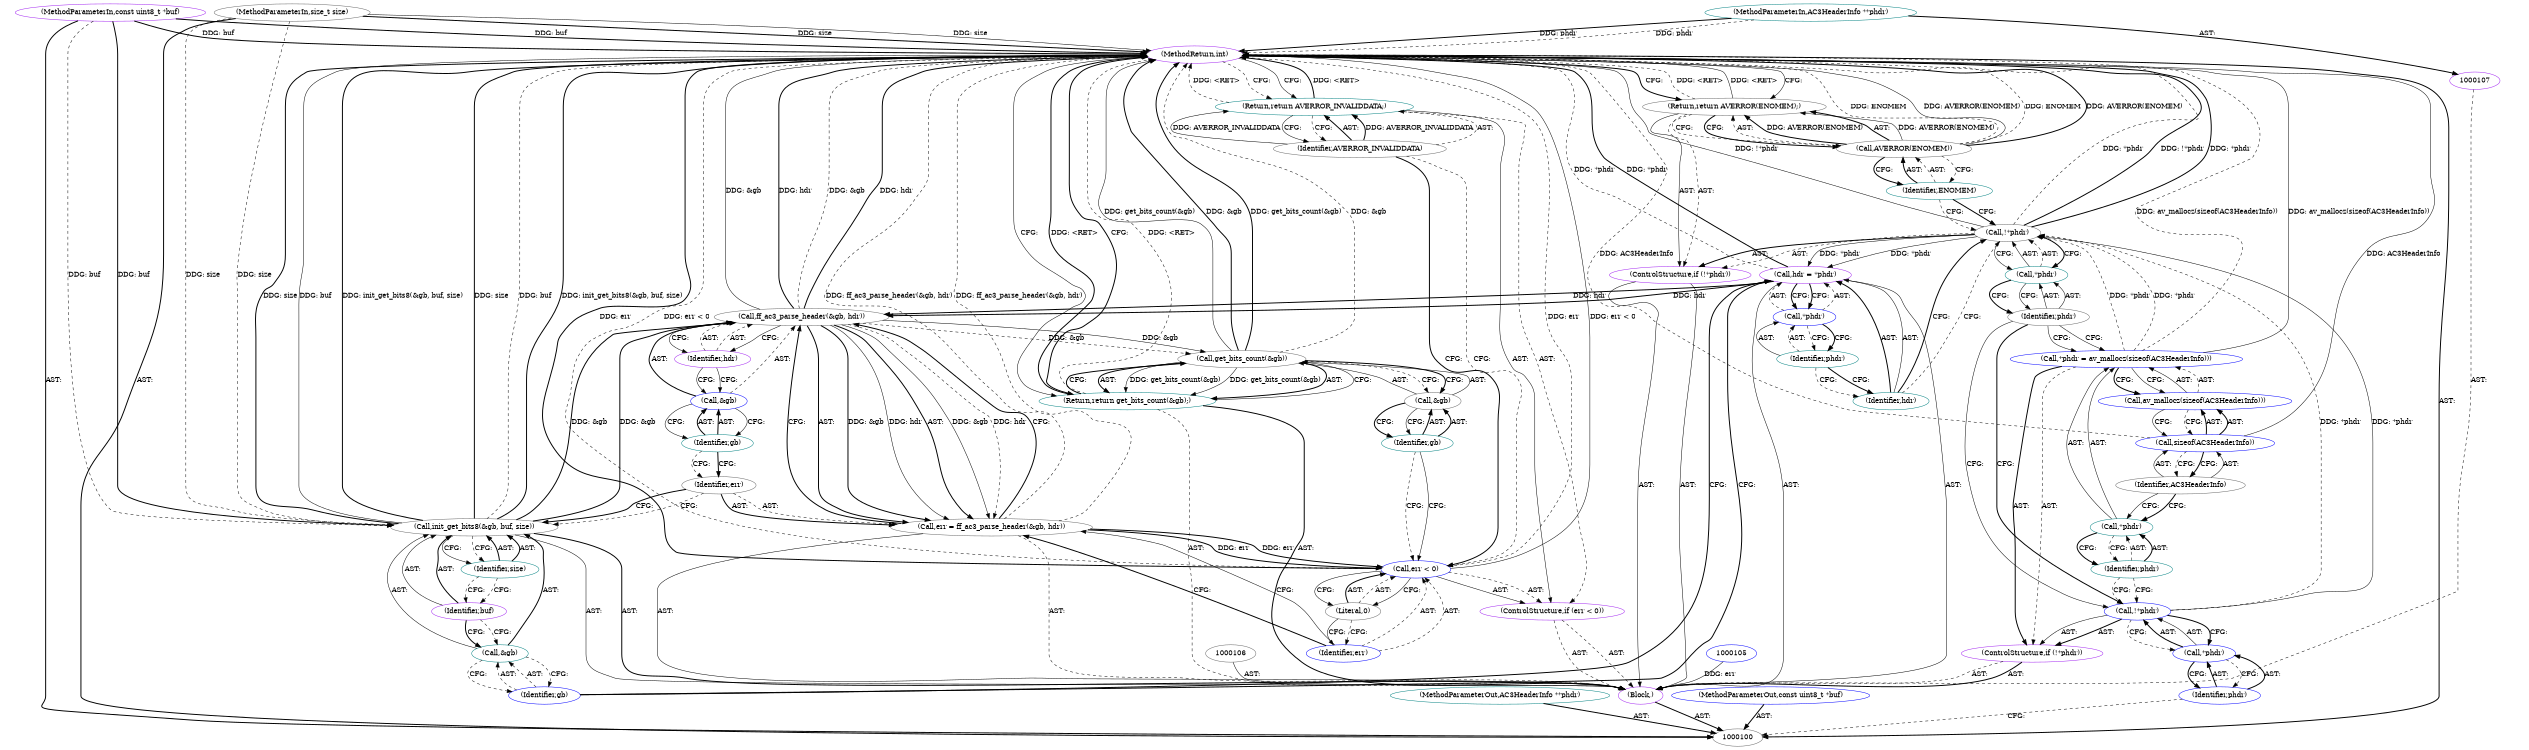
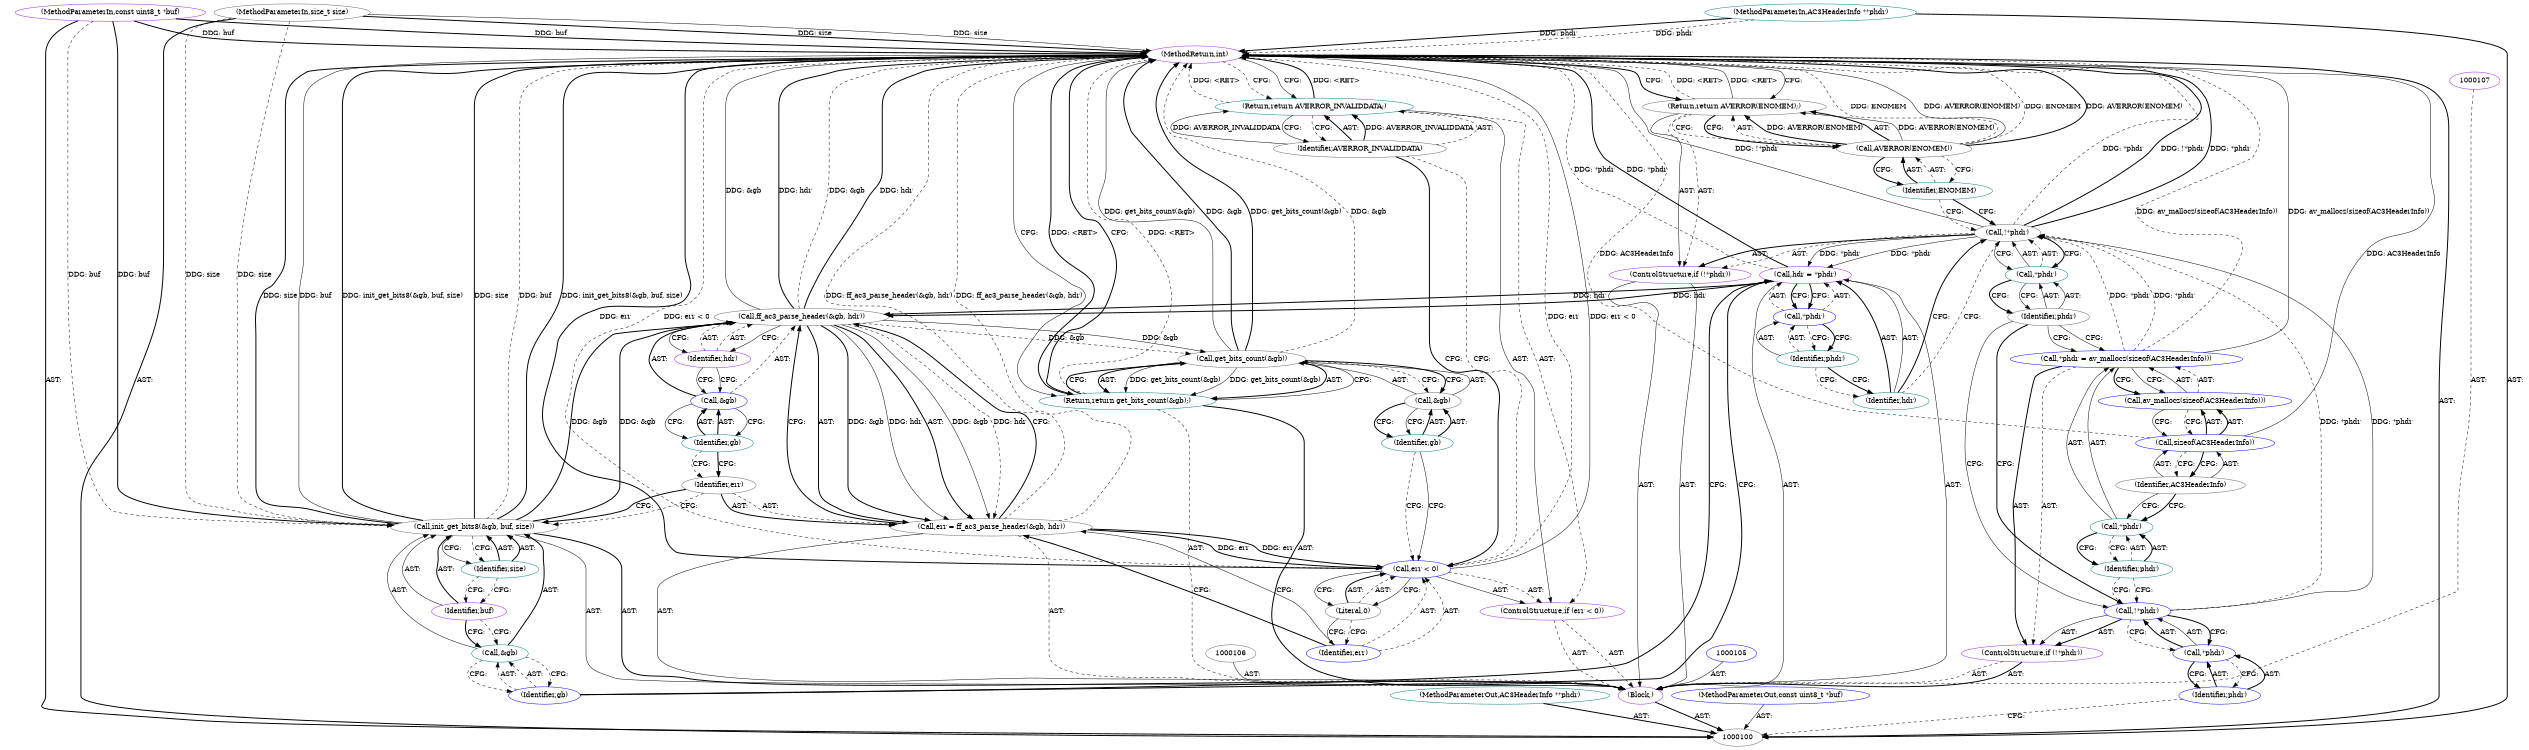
  digraph {
    node [color=gray40]
    edge [style=bold]
    n1 [color=purple label="(MethodReturn,int)"]
    n2 [label="(Return,return AVERROR(ENOMEM);)"]
    n3 [color=teal label="(Return,return AVERROR_INVALIDDATA;)"]
    n4 [color=teal label="(Return,return get_bits_count(&gb);)"]
    1000100
    n6 [color=purple label="(ControlStructure,if (!*phdr))"]
    n7 [label="(Call,AVERROR(ENOMEM))"]
    n8 [color=purple label="(ControlStructure,if (err < 0))"]
    n9 [label="(Identifier,AVERROR_INVALIDDATA)"]
    n10 [color=purple label="(Block,)"]
    n11 [label="(Call,get_bits_count(&gb))"]
    n12 [color=teal label="(MethodParameterIn,AC3HeaderInfo **phdr)"]
    n13 [color=teal label="(MethodParameterOut,AC3HeaderInfo **phdr)"]
    n14 [color=purple label="(MethodParameterIn,const uint8_t *buf)"]
    n15 [label="(Call,init_get_bits8(&gb, buf, size))"]
    n16 [label="(Call,ff_ac3_parse_header(&gb, hdr))"]
    n17 [color=teal label="(Identifier,size)"]
    n18 [color=blue label="(MethodParameterOut,const uint8_t *buf)"]
    n19 [label="(Identifier,phdr)"]
    n20 [color=teal label="(Call,*phdr)"]
    n21 [color=blue label="(Call,!*phdr)"]
    n22 [color=blue label="(Call,*phdr = av_mallocz(sizeof(AC3HeaderInfo)))"]
    n23 [label="(Call,!*phdr)"]
    n24 [color=blue label="(Call,*phdr)"]
    n25 [color=purple label="(ControlStructure,if (!*phdr))"]
    n26 [color=blue label="(Call,av_mallocz(sizeof(AC3HeaderInfo)))"]
    n27 [color=purple label="(Call,hdr = *phdr)"]
    n28 [color=blue label="(Call,*phdr)"]
    n29 [color=teal label="(Identifier,ENOMEM)"]
    n30 [color=teal label="(Identifier,phdr)"]
    n31 [color=teal label="(Identifier,hdr)"]
    n32 [color=purple label="(Identifier,hdr)"]
    n33 [label="(Call,err = ff_ac3_parse_header(&gb, hdr))"]
    n34 [color=teal label="(Call,&gb)"]
    n35 [color=blue label="(Identifier,gb)"]
    n36 [color=purple label="(Identifier,buf)"]
    n37 [color=blue label="(Call,&gb)"]
    n38 [color=blue label="(Call,err < 0)"]
    n39 [label="(Call,&gb)"]
    n40 [color=teal label="(Identifier,gb)"]
    n41 [label="(Identifier,err)"]
    n42 [label="(Literal,0)"]
    n43 [color=blue label="(Identifier,err)"]
    n44 [color=teal label="(Identifier,gb)"]
    n45 [label="(MethodParameterIn,size_t size)"]
    n46 [color=blue label="(Identifier,phdr)"]
    n47 [color=blue label="(Call,sizeof(AC3HeaderInfo))"]
    n48 [label="(Identifier,AC3HeaderInfo)"]
    n49 [color=teal label="(Call,*phdr)"]
    n50 [color=teal label="(Identifier,phdr)"]
    1000105 [color=blue]
    1000106
    1000107 [color=purple]
    n1 -> n2 [label="CFG: " style=solid]
    n1 -> n2 [label="CFG: "]
    n1 -> n3 [label="CFG: " style=dashed]
    n1 -> n3 [label="CFG: " style=solid]
    n1 -> n4 [label="CFG: "]
    n1 -> n4 [label="CFG: " style=solid]
    n1 -> 1000100 [label="AST: "]
    n2 -> n1 [label="DDG: <RET>" style=dashed]
    n2 -> n1 [label="DDG: <RET>" style=solid]
    n2 -> n6 [label="AST: " style=solid]
    n2 -> n6 [label="AST: " style=dashed]
    n2 -> n7 [label="CFG: " style=dashed]
    n2 -> n7 [label="CFG: "]
    n3 -> n1 [label="DDG: <RET>"]
    n3 -> n1 [label="DDG: <RET>" style=dashed]
    n3 -> n8 [label="AST: " style=dashed]
    n3 -> n8 [label="AST: " style=solid]
    n3 -> n9 [label="CFG: " style=solid]
    n3 -> n9 [label="CFG: " style=dashed]
    n4 -> n1 [label="DDG: <RET>" style=dashed]
    n4 -> n1 [label="DDG: <RET>"]
    n4 -> n10 [label="AST: "]
    n4 -> n10 [label="AST: " style=dashed]
    n4 -> n11 [label="CFG: " style=solid]
    n4 -> n11 [label="CFG: "]
    n6 -> n10 [label="AST: " style=solid]
    n6 -> n10 [label="AST: " style=solid]
    n7 -> n1 [label="DDG: ENOMEM" style=dashed]
    n7 -> n1 [label="DDG: AVERROR(ENOMEM)" style=solid]
    n7 -> n1 [label="DDG: ENOMEM" style=dashed]
    n7 -> n1 [label="DDG: AVERROR(ENOMEM)"]
    n7 -> n2 [label="AST: " style=dashed]
    n7 -> n2 [label="DDG: AVERROR(ENOMEM)"]
    n7 -> n2 [label="AST: "]
    n7 -> n2 [label="DDG: AVERROR(ENOMEM)" style=solid]
    n7 -> n29 [label="CFG: " style=dashed]
    n7 -> n29 [label="CFG: "]
    n8 -> n10 [label="AST: " style=dashed]
    n8 -> n10 [label="AST: " style=dashed]
    n9 -> n3 [label="AST: "]
    n9 -> n3 [label="DDG: AVERROR_INVALIDDATA"]
    n9 -> n3 [label="AST: " style=dashed]
    n9 -> n3 [label="DDG: AVERROR_INVALIDDATA" style=solid]
    n9 -> n38 [label="CFG: " style=dashed]
    n9 -> n38 [label="CFG: "]
    n10 -> 1000100 [label="AST: "]
    n11 -> n1 [label="DDG: &gb" style=dashed]
    n11 -> n1 [label="DDG: get_bits_count(&gb)" style=solid]
    n11 -> n1 [label="DDG: &gb"]
    n11 -> n1 [label="DDG: get_bits_count(&gb)"]
    n11 -> n4 [label="AST: "]
    n11 -> n4 [label="DDG: get_bits_count(&gb)" style=solid]
    n11 -> n4 [label="AST: "]
    n11 -> n4 [label="DDG: get_bits_count(&gb)" style=solid]
    n11 -> n39 [label="CFG: " style=dashed]
    n11 -> n39 [label="CFG: "]
    n12 -> n1 [label="DDG: phdr"]
    n12 -> n1 [label="DDG: phdr" style=dashed]
-   n12 -> 1000107 [label="AST: "]
+   n12 -> 1000100 [label="AST: "]
    n13 -> 1000100 [label="AST: "]
    n14 -> n1 [label="DDG: buf"]
    n14 -> n1 [label="DDG: buf"]
    n14 -> 1000100 [label="AST: "]
    n14 -> n15 [label="DDG: buf" style=dashed]
    n14 -> n15 [label="DDG: buf"]
    n15 -> n1 [label="DDG: buf" style=solid]
    n15 -> n1 [label="DDG: init_get_bits8(&gb, buf, size)"]
    n15 -> n1 [label="DDG: size"]
    n15 -> n1 [label="DDG: buf" style=dashed]
    n15 -> n1 [label="DDG: init_get_bits8(&gb, buf, size)"]
    n15 -> n1 [label="DDG: size"]
    n15 -> n10 [label="AST: " style=solid]
    n15 -> n10 [label="AST: "]
    n15 -> n16 [label="DDG: &gb"]
    n15 -> n16 [label="DDG: &gb"]
    n15 -> n17 [label="CFG: " style=solid]
    n15 -> n17 [label="CFG: " style=dashed]
    n16 -> n1 [label="DDG: &gb" style=dashed]
    n16 -> n1 [label="DDG: hdr"]
    n16 -> n1 [label="DDG: &gb" style=solid]
    n16 -> n1 [label="DDG: hdr"]
    n16 -> n11 [label="DDG: &gb" style=dashed]
    n16 -> n11 [label="DDG: &gb" style=solid]
    n16 -> n32 [label="CFG: " style=solid]
    n16 -> n32 [label="CFG: " style=solid]
    n16 -> n33 [label="AST: "]
    n16 -> n33 [label="DDG: &gb"]
    n16 -> n33 [label="DDG: hdr" style=solid]
    n16 -> n33 [label="AST: "]
    n16 -> n33 [label="DDG: &gb" style=solid]
    n16 -> n33 [label="DDG: hdr" style=dashed]
    n17 -> n15 [label="AST: "]
    n17 -> n15 [label="AST: "]
    n17 -> n36 [label="CFG: " style=dashed]
    n17 -> n36 [label="CFG: " style=dashed]
-   n18 -> 1000100 [label="AST: "]
+   n18 -> 1000100 [label="AST: " style=solid]
    n19 -> n20 [label="AST: " style=solid]
    n19 -> n20 [label="AST: " style=solid]
    n19 -> n21 [label="CFG: " style=solid]
    n19 -> n21 [label="CFG: "]
    n19 -> n22 [label="CFG: " style=solid]
    n19 -> n22 [label="CFG: " style=solid]
    n20 -> n19 [label="CFG: "]
    n20 -> n19 [label="CFG: " style=solid]
    n20 -> n23 [label="AST: " style=solid]
    n20 -> n23 [label="AST: " style=dashed]
    n21 -> n23 [label="DDG: *phdr" style=dashed]
    n21 -> n23 [label="DDG: *phdr" style=solid]
    n21 -> n24 [label="CFG: "]
    n21 -> n24 [label="CFG: " style=dashed]
    n21 -> n25 [label="AST: "]
    n21 -> n25 [label="AST: " style=solid]
    n22 -> n1 [label="DDG: av_mallocz(sizeof(AC3HeaderInfo))" style=dashed]
    n22 -> n1 [label="DDG: av_mallocz(sizeof(AC3HeaderInfo))" style=solid]
    n22 -> n23 [label="DDG: *phdr" style=dashed]
    n22 -> n23 [label="DDG: *phdr" style=dashed]
    n22 -> n25 [label="AST: "]
    n22 -> n25 [label="AST: " style=dashed]
    n22 -> n26 [label="CFG: "]
    n22 -> n26 [label="CFG: " style=solid]
    n23 -> n1 [label="DDG: !*phdr" style=solid]
    n23 -> n1 [label="DDG: *phdr" style=dashed]
    n23 -> n1 [label="DDG: !*phdr"]
    n23 -> n1 [label="DDG: *phdr"]
    n23 -> n6 [label="AST: "]
    n23 -> n6 [label="AST: " style=dashed]
    n23 -> n20 [label="CFG: "]
    n23 -> n20 [label="CFG: " style=solid]
    n23 -> n27 [label="DDG: *phdr" style=solid]
    n23 -> n27 [label="DDG: *phdr" style=solid]
    n24 -> n21 [label="AST: "]
    n24 -> n21 [label="AST: " style=solid]
    n24 -> n46 [label="CFG: " style=dashed]
    n24 -> n46 [label="CFG: "]
    n25 -> n10 [label="AST: "]
    n25 -> n10 [label="AST: " style=dashed]
    n26 -> n22 [label="AST: " style=solid]
    n26 -> n22 [label="AST: " style=dashed]
    n26 -> n47 [label="CFG: " style=solid]
    n26 -> n47 [label="CFG: " style=dashed]
    n27 -> n1 [label="DDG: *phdr" style=dashed]
    n27 -> n1 [label="DDG: *phdr"]
    n27 -> n10 [label="AST: " style=solid]
    n27 -> n10 [label="AST: " style=solid]
    n27 -> n16 [label="DDG: hdr"]
    n27 -> n16 [label="DDG: hdr"]
    n27 -> n28 [label="CFG: "]
    n27 -> n28 [label="CFG: "]
    n28 -> n27 [label="AST: " style=dashed]
    n28 -> n27 [label="AST: " style=dashed]
    n28 -> n30 [label="CFG: " style=dashed]
    n28 -> n30 [label="CFG: "]
    n29 -> n7 [label="AST: "]
    n29 -> n7 [label="AST: " style=dashed]
    n29 -> n23 [label="CFG: "]
    n29 -> n23 [label="CFG: " style=dashed]
    n30 -> n28 [label="AST: " style=solid]
    n30 -> n28 [label="AST: " style=dashed]
    n30 -> n31 [label="CFG: "]
    n30 -> n31 [label="CFG: " style=dashed]
    n31 -> n23 [label="CFG: "]
    n31 -> n23 [label="CFG: " style=dashed]
    n31 -> n27 [label="AST: " style=solid]
    n31 -> n27 [label="AST: "]
    n32 -> n16 [label="AST: " style=dashed]
    n32 -> n16 [label="AST: " style=dashed]
    n32 -> n37 [label="CFG: " style=solid]
    n32 -> n37 [label="CFG: " style=solid]
    n33 -> n1 [label="DDG: ff_ac3_parse_header(&gb, hdr)" style=dashed]
    n33 -> n1 [label="DDG: ff_ac3_parse_header(&gb, hdr)" style=dashed]
    n33 -> n10 [label="AST: " style=solid]
    n33 -> n10 [label="AST: " style=dashed]
    n33 -> n16 [label="CFG: "]
    n33 -> n16 [label="CFG: "]
    n33 -> n38 [label="DDG: err"]
    n33 -> n38 [label="DDG: err"]
    n34 -> n15 [label="AST: " style=solid]
    n34 -> n15 [label="AST: "]
    n34 -> n35 [label="CFG: " style=dashed]
    n34 -> n35 [label="CFG: " style=dashed]
    n35 -> n27 [label="CFG: "]
    n35 -> n27 [label="CFG: "]
    n35 -> n34 [label="AST: " style=dashed]
    n35 -> n34 [label="AST: " style=dashed]
    n36 -> n15 [label="AST: " style=solid]
    n36 -> n15 [label="AST: "]
    n36 -> n34 [label="CFG: " style=dashed]
    n36 -> n34 [label="CFG: "]
    n37 -> n16 [label="AST: " style=dashed]
    n37 -> n16 [label="AST: "]
    n37 -> n40 [label="CFG: " style=solid]
    n37 -> n40 [label="CFG: " style=solid]
    n38 -> n1 [label="DDG: err"]
    n38 -> n1 [label="DDG: err < 0" style=dashed]
    n38 -> n1 [label="DDG: err" style=dashed]
    n38 -> n1 [label="DDG: err < 0" style=solid]
    n38 -> n8 [label="AST: " style=dashed]
    n38 -> n8 [label="AST: " style=solid]
    n38 -> n42 [label="CFG: " style=solid]
    n38 -> n42 [label="CFG: " style=solid]
    n39 -> n11 [label="AST: " style=solid]
    n39 -> n11 [label="AST: " style=solid]
    n39 -> n44 [label="CFG: "]
    n39 -> n44 [label="CFG: " style=solid]
    n40 -> n37 [label="AST: "]
    n40 -> n37 [label="AST: "]
    n40 -> n41 [label="CFG: " style=dashed]
    n40 -> n41 [label="CFG: "]
    n41 -> n15 [label="CFG: " style=dashed]
    n41 -> n15 [label="CFG: "]
    n41 -> n33 [label="AST: "]
    n41 -> n33 [label="AST: " style=dashed]
    n42 -> n38 [label="AST: "]
    n42 -> n38 [label="AST: " style=dashed]
    n42 -> n43 [label="CFG: " style=solid]
    n42 -> n43 [label="CFG: " style=dashed]
    n43 -> n33 [label="CFG: " style=solid]
    n43 -> n33 [label="CFG: "]
    n43 -> n38 [label="AST: " style=dashed]
    n43 -> n38 [label="AST: " style=dashed]
    n44 -> n38 [label="CFG: " style=solid]
    n44 -> n38 [label="CFG: " style=dashed]
    n44 -> n39 [label="AST: "]
    n44 -> n39 [label="AST: "]
    n45 -> n1 [label="DDG: size"]
    n45 -> n1 [label="DDG: size" style=solid]
    n45 -> 1000100 [label="AST: "]
    n45 -> n15 [label="DDG: size" style=dashed]
    n45 -> n15 [label="DDG: size" style=dashed]
    n46 -> 1000100 [label="CFG: " style=dashed]
    n46 -> n24 [label="AST: "]
    n46 -> n24 [label="AST: "]
    n47 -> n1 [label="DDG: AC3HeaderInfo" style=solid]
    n47 -> n1 [label="DDG: AC3HeaderInfo" style=dashed]
    n47 -> n26 [label="AST: "]
    n47 -> n26 [label="AST: "]
    n47 -> n48 [label="CFG: " style=dashed]
    n47 -> n48 [label="CFG: "]
    n48 -> n47 [label="AST: " style=solid]
    n48 -> n47 [label="AST: " style=solid]
    n48 -> n49 [label="CFG: " style=solid]
    n48 -> n49 [label="CFG: "]
    n49 -> n22 [label="AST: " style=solid]
    n49 -> n22 [label="AST: " style=solid]
    n49 -> n50 [label="CFG: "]
    n49 -> n50 [label="CFG: " style=dashed]
    n50 -> n21 [label="CFG: " style=dashed]
    n50 -> n21 [label="CFG: " style=dashed]
    n50 -> n49 [label="AST: " style=dashed]
    n50 -> n49 [label="AST: "]
-   1000105 -> n10 [label="DDG: err" style=solid]
+   1000105 -> n10 [label="AST: " style=solid]
    1000106 -> n10 [label="AST: " style=solid]
    1000107 -> n10 [label="AST: " style=dashed]
  }
